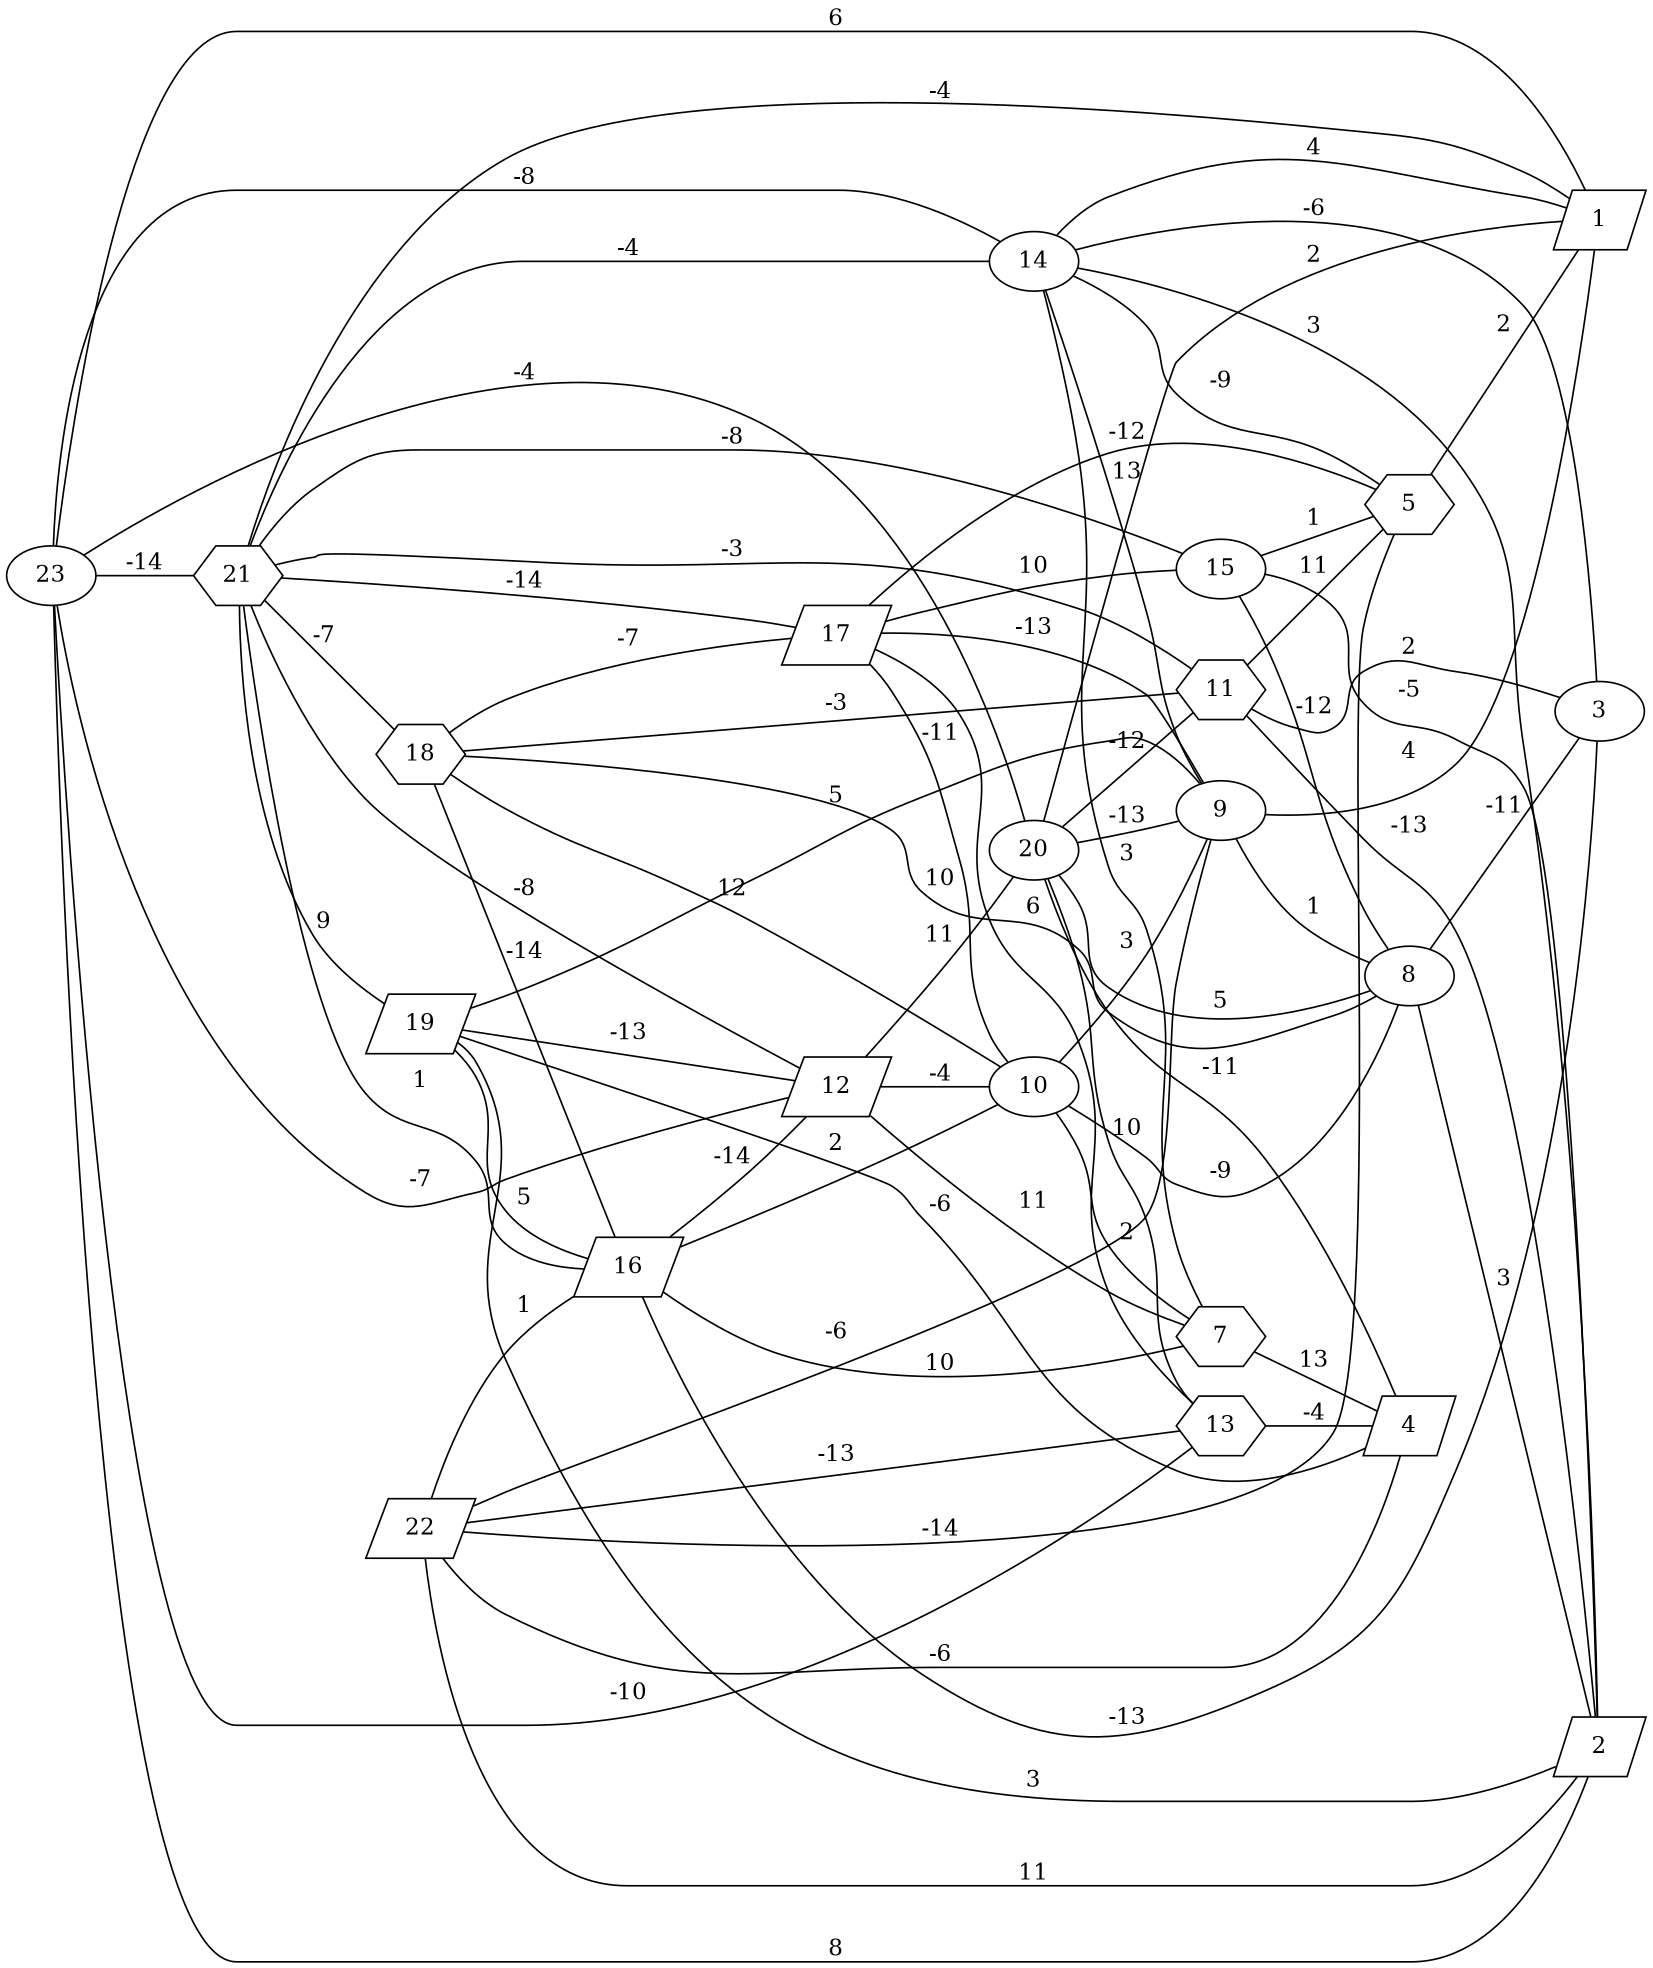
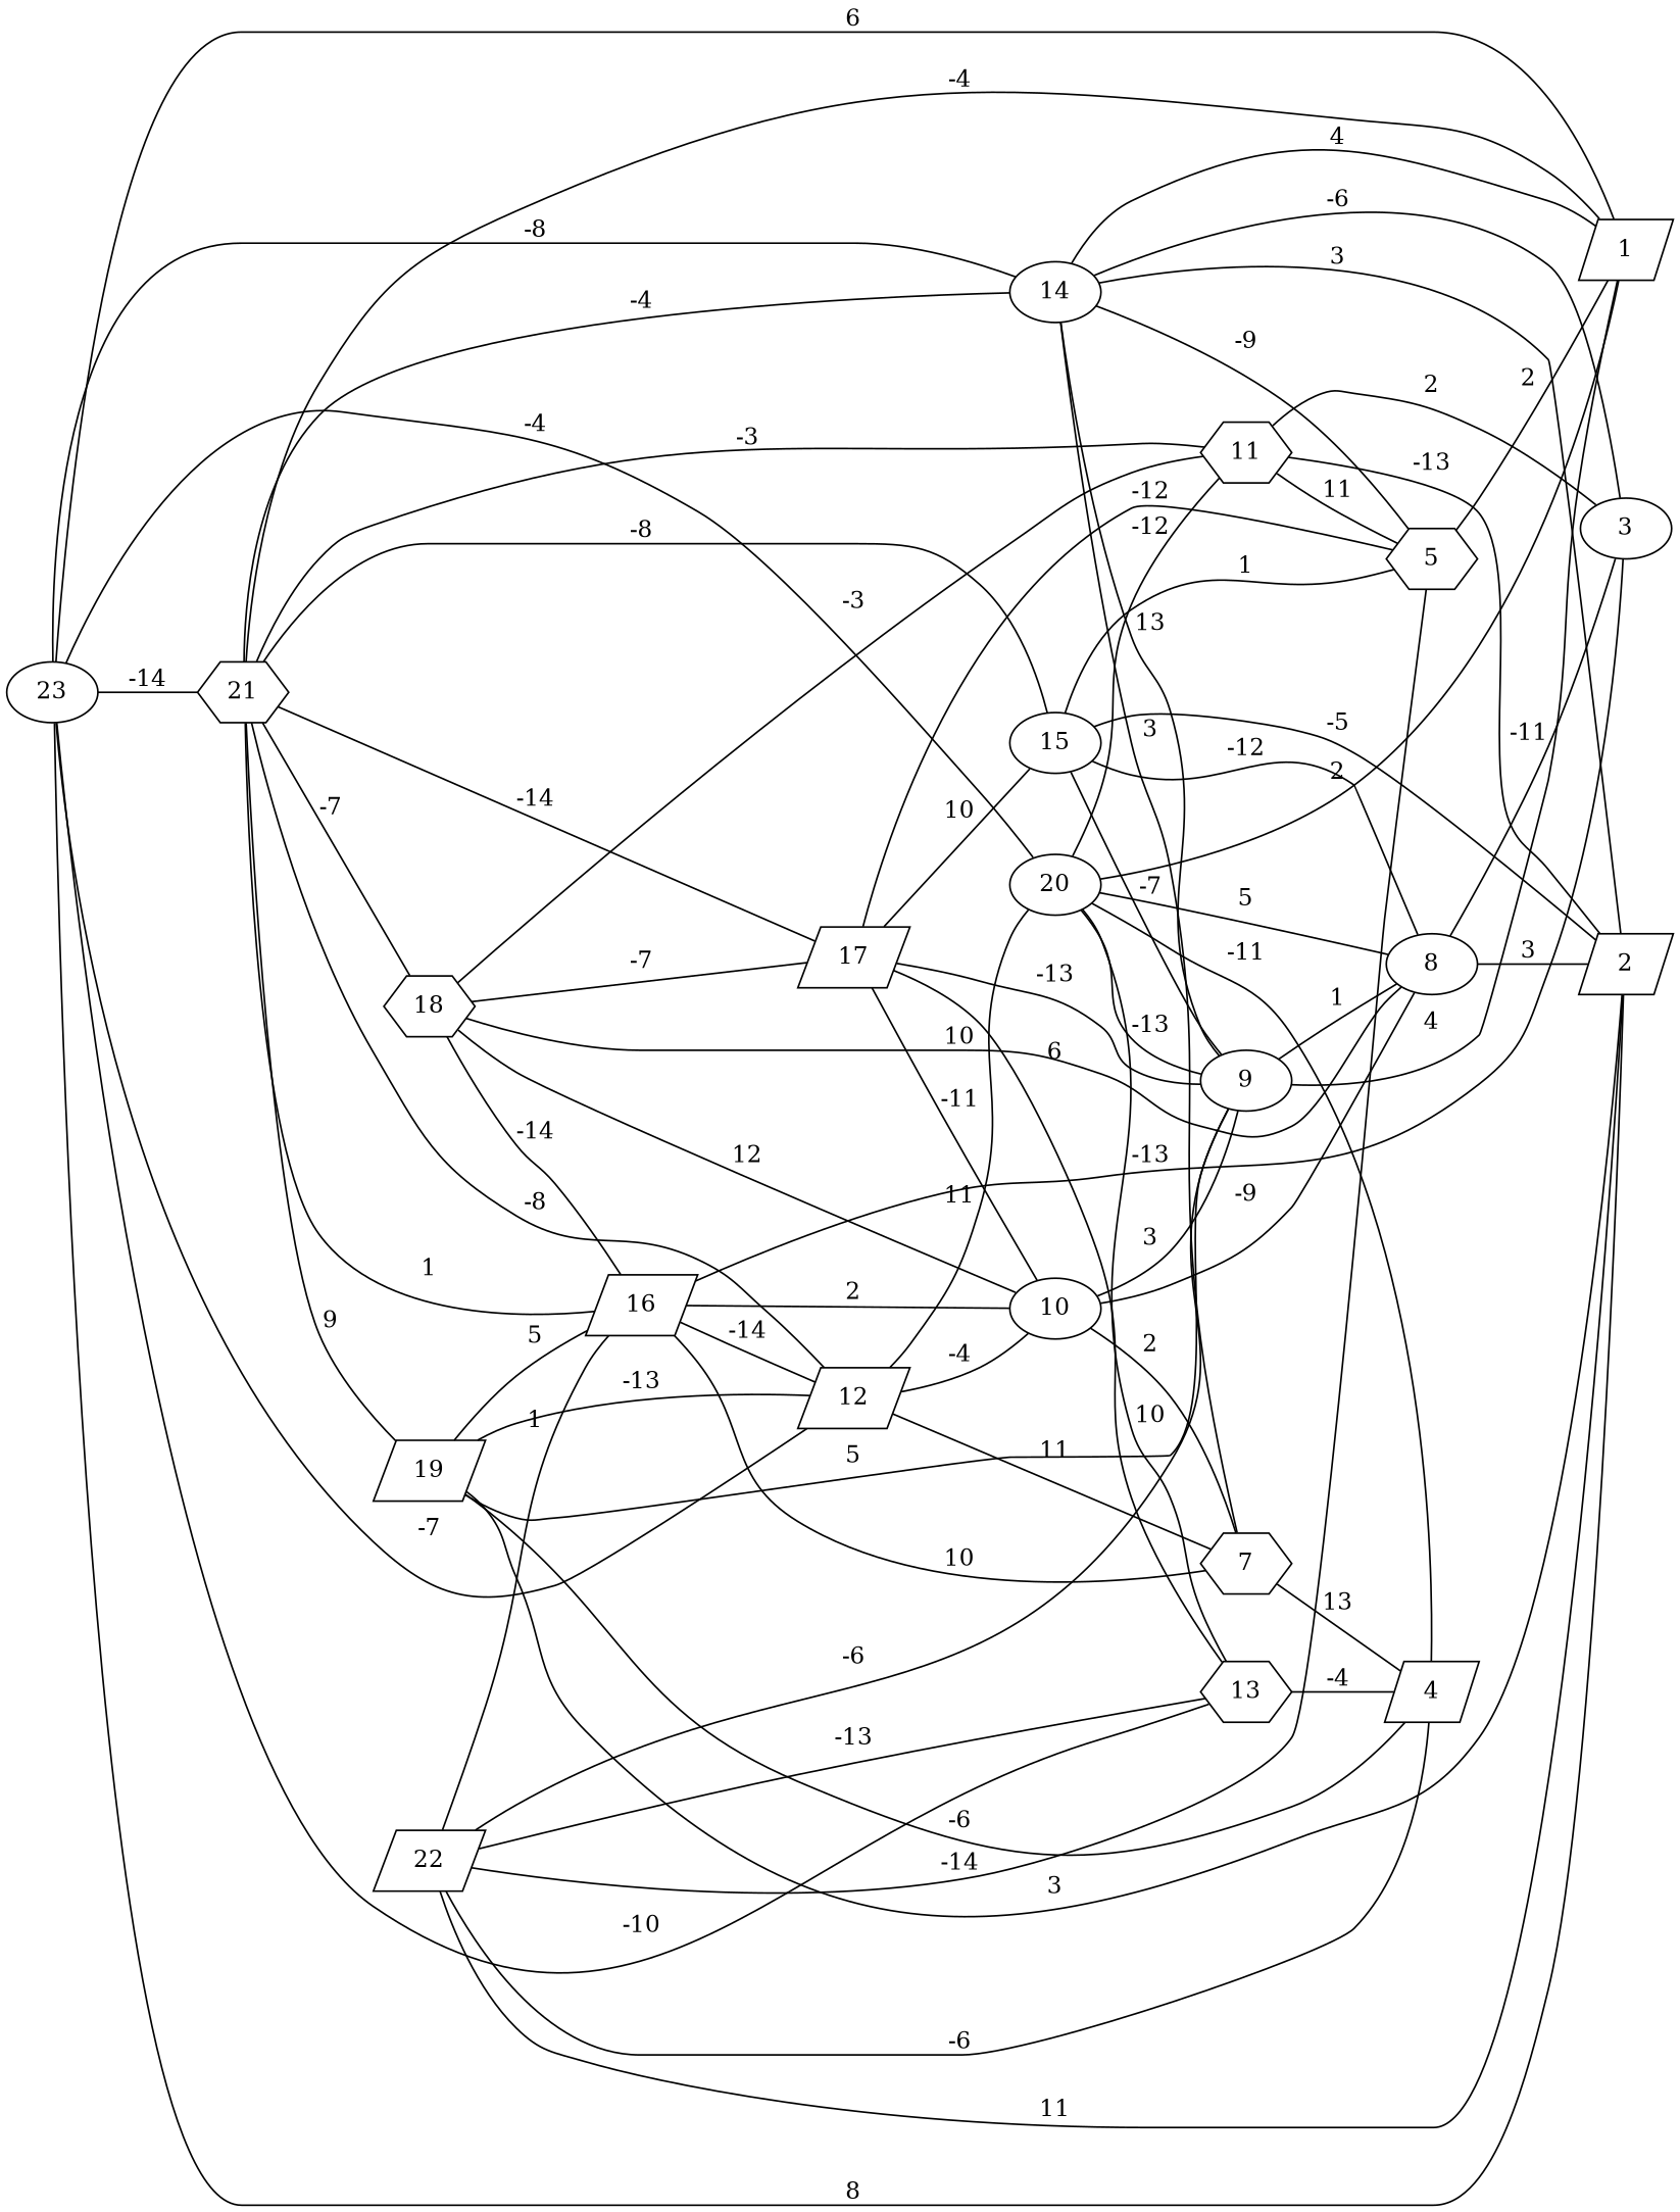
  graph {
    fontname="DejaVu Serif"
    rankdir=LR
    node [fontname="DejaVu Serif" shape=parallelogram]
    edge [fontname="DejaVu Serif"]
    1
    23 [shape=ellipse]
    2
    12
    13 [shape=hexagon]
    14 [shape=ellipse]
    20 [shape=ellipse]
    21 [shape=hexagon]
    10 [shape=ellipse]
    7 [shape=hexagon]
    4
    5 [shape=hexagon]
    9 [shape=ellipse]
    3 [shape=ellipse]
    11 [shape=hexagon]
    8 [shape=ellipse]
    16
    15 [shape=ellipse]
    17
    18 [shape=hexagon]
    19
    22
    23 -- 1 [label=6]
    23 -- 2 [label=8]
    23 -- 12 [label=-7]
    23 -- 13 [label=-10]
    23 -- 14 [label=-8]
    23 -- 20 [label=-4]
    23 -- 21 [label=-14]
    12 -- 20 [label=11]
    12 -- 10 [label=-4]
    12 -- 7 [label=11]
    13 -- 4 [label=-4]
    14 -- 1 [label=4]
    14 -- 2 [label=3]
    14 -- 7 [label=3]
    14 -- 5 [label=-9]
    14 -- 9 [label=13]
    14 -- 3 [label=-6]
    20 -- 1 [label=2]
    20 -- 13 [label=10]
    20 -- 4 [label=-11]
    20 -- 9 [label=-13]
    20 -- 11 [label=-12]
    20 -- 8 [label=5]
    21 -- 1 [label=-4]
    21 -- 12 [label=-8]
    21 -- 14 [label=-4]
    21 -- 11 [label=-3]
    21 -- 16 [label=1]
    21 -- 15 [label=-8]
    21 -- 17 [label=-14]
    21 -- 18 [label=-7]
    21 -- 19 [label=9]
    10 -- 7 [label=2]
    10 -- 9 [label=3]
    10 -- 8 [label=-9]
    7 -- 4 [label=13]
    5 -- 1 [label=2]
    9 -- 1 [label=4]
    9 -- 8 [label=1]
    11 -- 2 [label=-13]
    11 -- 5 [label=11]
    11 -- 3 [label=2]
    8 -- 2 [label=3]
    8 -- 3 [label=-11]
    16 -- 12 [label=-14]
    16 -- 10 [label=2]
    16 -- 7 [label=10]
    16 -- 3 [label=-13]
    15 -- 2 [label=-5]
    15 -- 5 [label=1]
+   15 -- 9 [label=-7]
    15 -- 8 [label=-12]
    17 -- 13 [label=6]
    17 -- 10 [label=-11]
    17 -- 5 [label=-12]
    17 -- 9 [label=-13]
    17 -- 15 [label=10]
    18 -- 10 [label=12]
    18 -- 11 [label=-3]
    18 -- 8 [label=10]
    18 -- 16 [label=-14]
    18 -- 17 [label=-7]
    19 -- 2 [label=3]
    19 -- 12 [label=-13]
    19 -- 4 [label=-6]
    19 -- 9 [label=5]
    19 -- 16 [label=5]
    22 -- 2 [label=11]
    22 -- 13 [label=-13]
    22 -- 4 [label=-6]
    22 -- 5 [label=-14]
    22 -- 9 [label=-6]
    22 -- 16 [label=1]
  }
